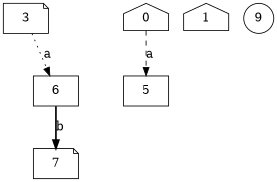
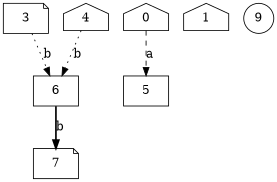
  strict digraph {
    node [shape=house]
    edge [style=dotted]
    3 [shape=note]
    6 [shape=box]
    7 [shape=note]
+   4
    5 [shape=box]
    0
    1
    n8 [label=9 shape=circle]
-   3 -> 6 [label=a]
+   3 -> 6 [label=b]
    6 -> 7 [label=b style=bold]
+   4 -> 6 [label=b]
    0 -> 5 [label=a style=dashed]
  }
